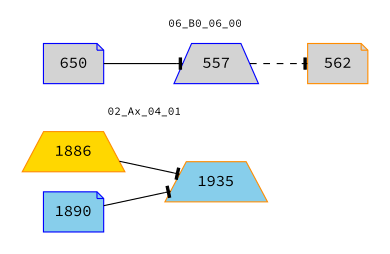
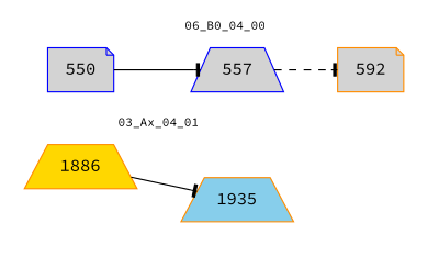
  digraph {
    fontname="Source Code Pro"
    rankdir=LR
    node [color=darkorange fillcolor=lightgrey fontname="Source Code Pro" shape=trapezium style=filled]
    edge [arrowhead=tee color=black fontname="Source Code Pro" style=solid]
    n1 [fillcolor=gold label=1886]
-   n2 [color=blue fillcolor=skyblue label=1890 shape=note]
    n3 [fillcolor=skyblue label=1935]
-   n4 [color=blue label=650 shape=note]
+   n4 [color=blue label=550 shape=note]
    n5 [color=blue label=557]
-   n6 [label=562 shape=note]
+   n6 [label=592 shape=note]
    subgraph cluster_1 {
      color=white
      fontsize=10
-     label="02_Ax_04_01"
+     label="03_Ax_04_01"
      n1
-     n2
      n3
    }
    subgraph cluster_2 {
      color=white
      fontsize=10
-     label="06_B0_06_00"
+     label="06_B0_04_00"
      n4
      n5
      n6
    }
    n1 -> n3
-   n2 -> n3
    n4 -> n5
    n5 -> n6 [style=dashed]
  }
